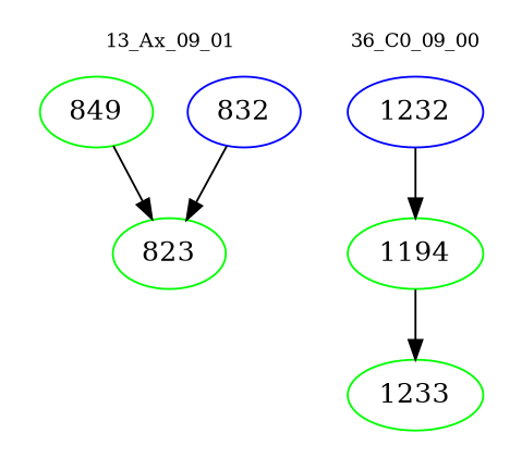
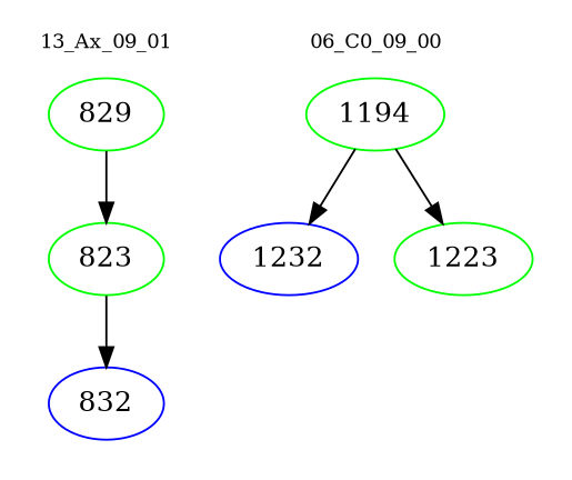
  digraph {
    node [color=green]
    edge [color=black]
    n1 [color=blue label=832]
    n2 [label=823]
-   n3 [label=849]
+   n3 [label=829]
    n4 [color=blue label=1232]
    n5 [label=1194]
-   n6 [label=1233]
+   n6 [label=1223]
    subgraph cluster_1 {
      color=white
      fontsize=10
      label="13_Ax_09_01"
      n1
      n2
      n3
    }
    subgraph cluster_2 {
      color=white
      fontsize=10
-     label="36_C0_09_00"
+     label="06_C0_09_00"
      n4
      n5
      n6
    }
-   n1 -> n2
+   n2 -> n1
    n3 -> n2
-   n4 -> n5
+   n5 -> n4
    n5 -> n6
  }
